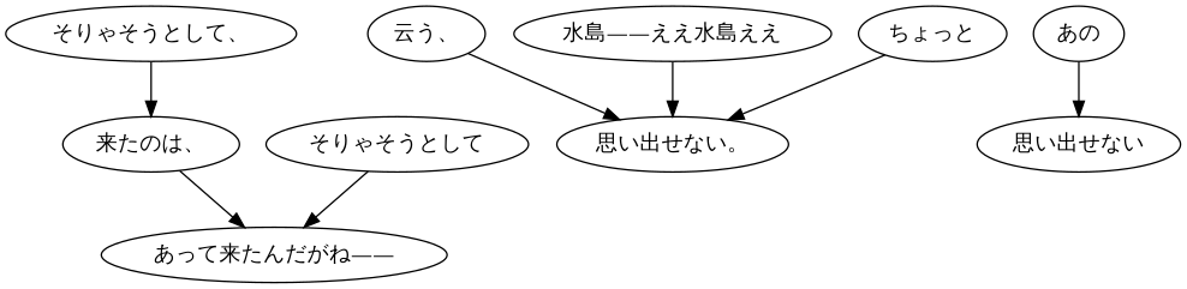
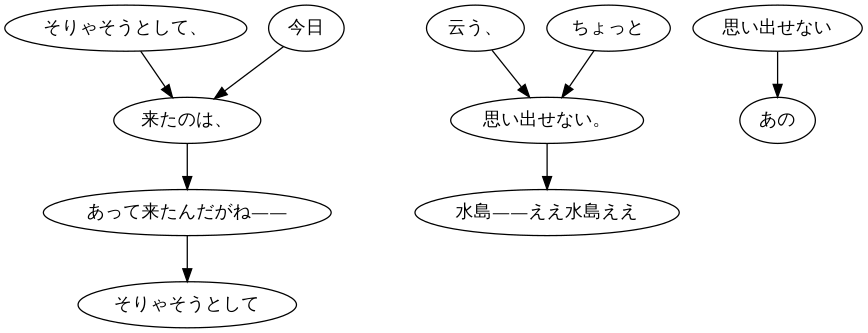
  digraph {
    n1 [label="そりゃそうとして、"]
    n2 [label="来たのは、"]
    n3 [label="あって来たんだがね——"]
+   n4 [label="今日"]
    n5 [label="そりゃそうとして"]
    n6 [label="思い出せない。"]
    n7 [label="あの"]
    n8 [label="思い出せない"]
    n9 [label="云う、"]
    n10 [label="水島——ええ水島ええ"]
    n11 [label="ちょっと"]
    n1 -> n2
    n2 -> n3
-   n5 -> n3
-   n7 -> n8
+   n4 -> n2
+   n3 -> n5
+   n8 -> n7
    n9 -> n6
-   n10 -> n6
+   n6 -> n10
    n11 -> n6
  }
